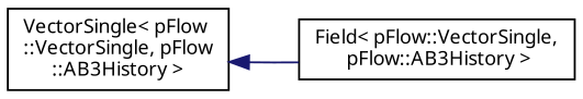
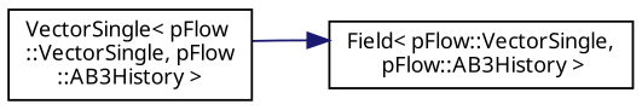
  digraph {
    rankdir=LR
    fontname="Noto Sans"
    node [color=black fillcolor=white fontname="Noto Sans" fontsize=10 shape=record style=filled]
    n1 [height=0.2 label="VectorSingle\< pFlow\l::VectorSingle, pFlow\l::AB3History \>" width=0.4]
    n2 [height=0.2 label="Field\< pFlow::VectorSingle,\l pFlow::AB3History \>" width=0.4]
-   n1 -> n2 [color=midnightblue dir=back fontname="Noto Sans" fontsize=10 labelfontname=Helvetica labelfontsize=10 style=solid]
+   n2 -> n1 [color=midnightblue dir=back fontname="Noto Sans" fontsize=10 labelfontname=Helvetica labelfontsize=10 style=solid]
  }
